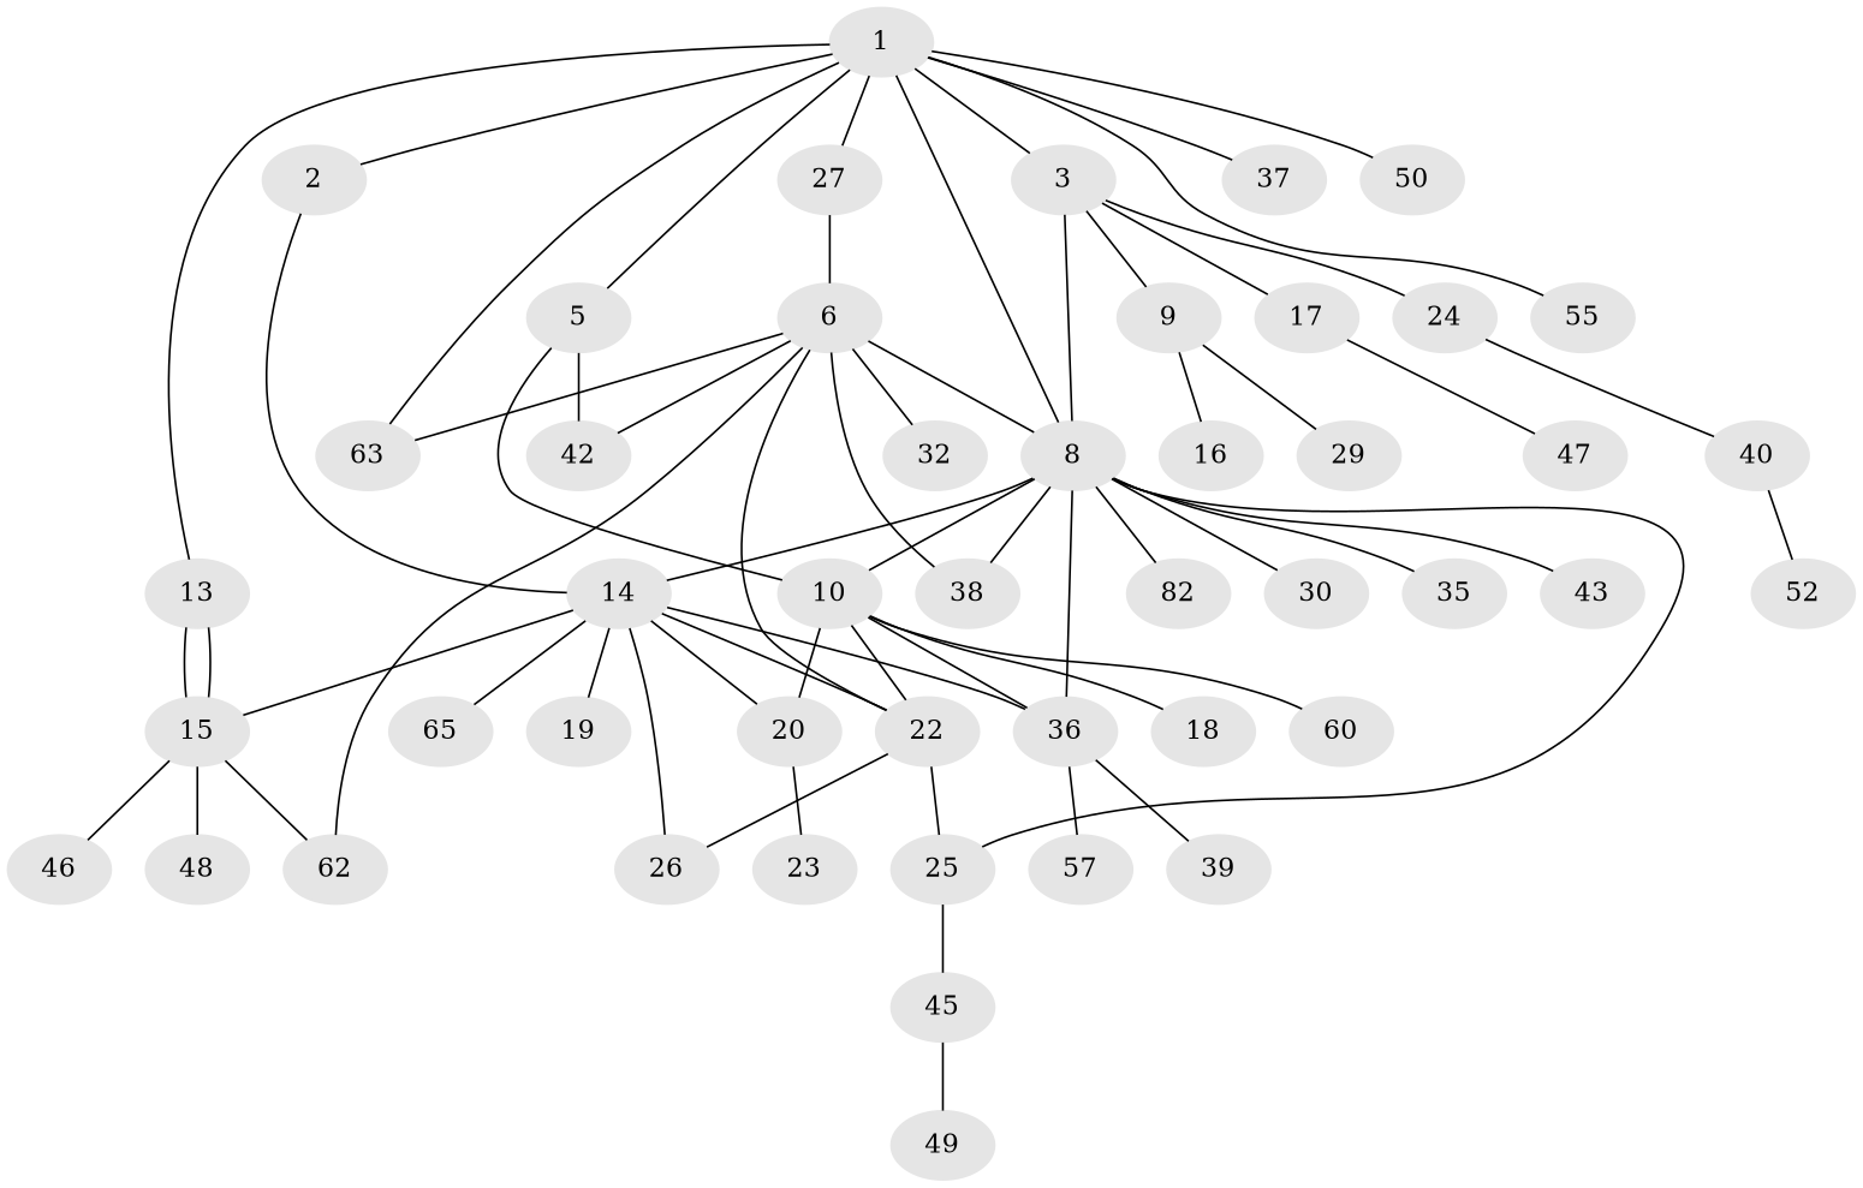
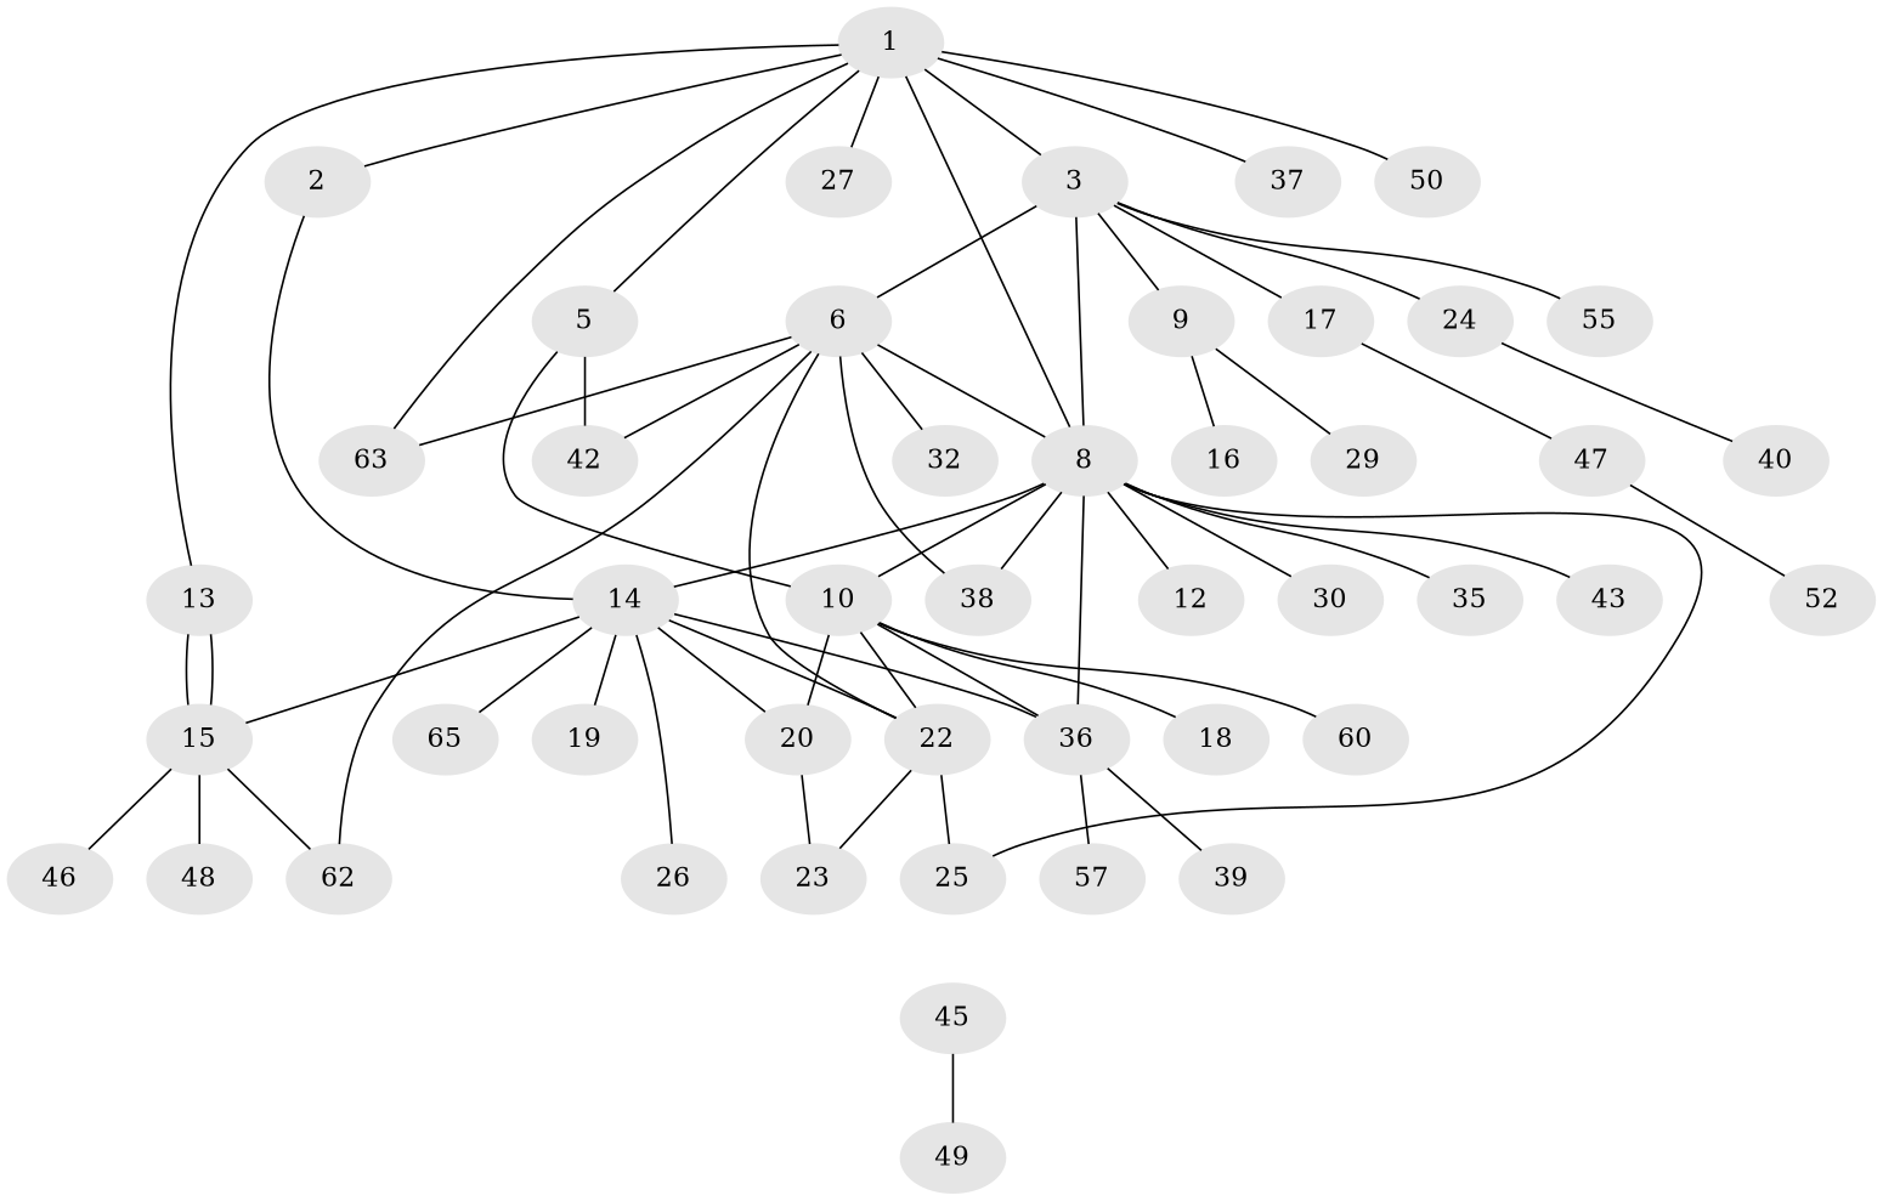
  graph {
    node [color=gray90 style=filled]
    1 [super="+4"]
    2 [super="+44"]
    3 [super="+11"]
    5 [super="+33"]
    8 [super="+34"]
    13
    27
    37
    50 [super="+61"]
    63
    14 [super="+28"]
    6 [super="+7"]
    9 [super="+56"]
    17
    24
    55
    42
    10 [super="+31"]
    38 [super="+54"]
-   12 [label=82]
+   12
    25 [super="+58"]
    30
    35
    36 [super="+64"]
    n25 [label=43]
    15 [super="+21"]
    22
    20 [super="+41"]
    19
    26 [super="+43"]
    65
    32
    62
    16
    29
    47 [super="+51"]
    40
    18
    60
    45 [super="+59"]
    39
    57
    23
    46
    48
    52
    49
    1 -- 2
    1 -- 3
    1 -- 5
    1 -- 8
    1 -- 13
    1 -- 27
    1 -- 37
    1 -- 50
    1 -- 63
    2 -- 14
    3 -- 8
-   27 -- 6
+   3 -- 6
    3 -- 9
    3 -- 17
    3 -- 24
-   1 -- 55
+   3 -- 55
    5 -- 42
    5 -- 10
    8 -- 14
    8 -- 10
    8 -- 38
    8 -- 12
    8 -- 25
    8 -- 30
    8 -- 35
    8 -- 36
    8 -- n25
    13 -- 15
    13 -- 15
    14 -- 36
    14 -- 15
    14 -- 22
    14 -- 20
    14 -- 19
    14 -- 26
    14 -- 65
    6 -- 8
    6 -- 63
    6 -- 42
    6 -- 38
    6 -- 22
    6 -- 32
    6 -- 62
    9 -- 16
    9 -- 29
    17 -- 47
    24 -- 40
    10 -- 36
    10 -- 22
    10 -- 20
    10 -- 18
    10 -- 60
-   25 -- 45
    36 -- 39
    36 -- 57
    15 -- 62
    15 -- 46
    15 -- 48
    22 -- 25
-   22 -- 26
+   22 -- 23
    20 -- 23
-   40 -- 52
+   47 -- 52
    45 -- 49
  }
